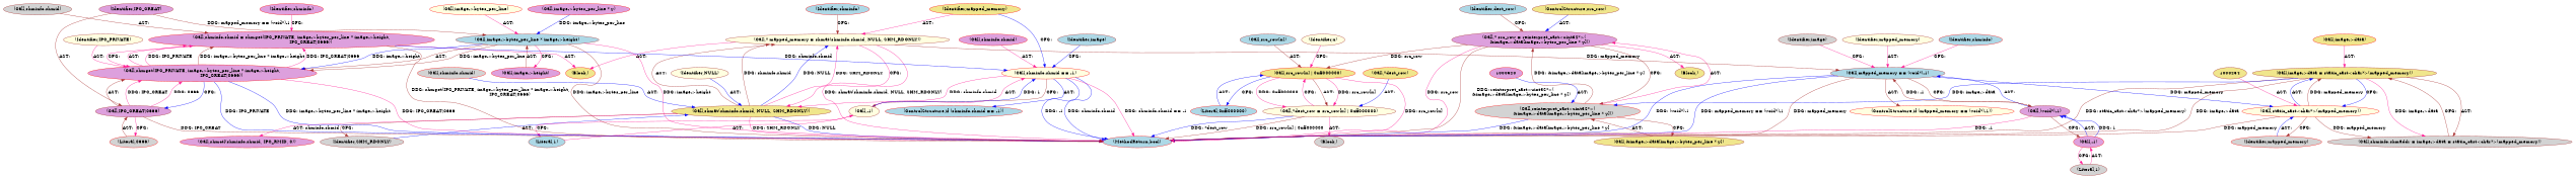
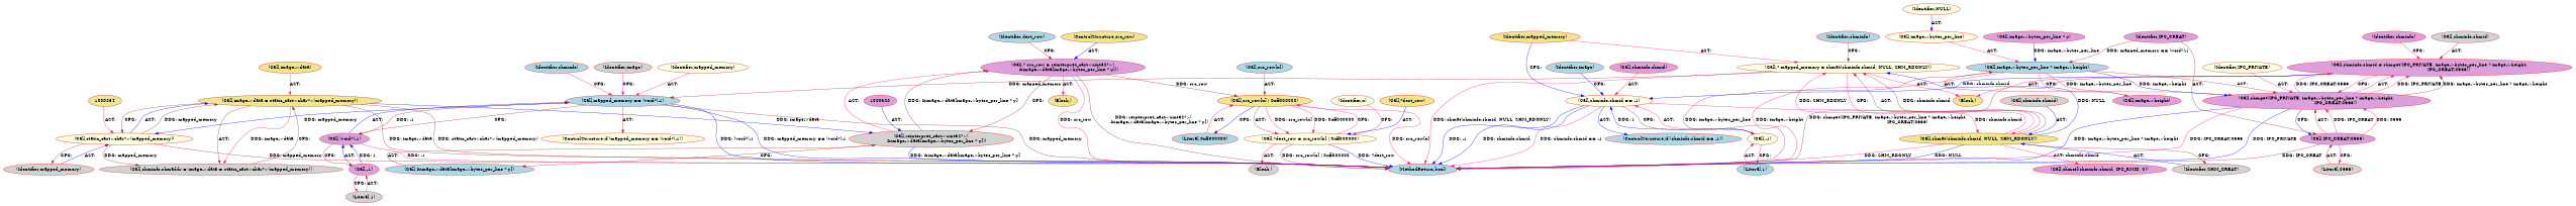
  digraph {
    node [color=brown fillcolor=plum style=filled]
    edge [color=deeppink]
    n1 [color=red fillcolor=khaki label="(Call,src_row[x] | 0xff000000)"]
    n2 [fillcolor=lightyellow label="(Call,*dest_row = src_row[x] | 0xff000000)"]
    n3 [color=red fillcolor=lightblue label="(Literal,0xff000000)"]
    n4 [color=red fillcolor=lightblue label="(MethodReturn,bool)"]
    n5 [fillcolor=lightgrey label="(Block,)"]
    n6 [label="(Call,* src_row = reinterpret_cast<uint32*>(\n        &image->data[image->bytes_per_line * y]))"]
    n7 [color=red fillcolor=lightgrey label="(Call,reinterpret_cast<uint32*>(\n        &image->data[image->bytes_per_line * y]))"]
    n8 [fillcolor=khaki label="(Block,)"]
-   n9 [fillcolor=khaki label="(Call,&image->data[image->bytes_per_line * y])"]
+   n9 [fillcolor=lightblue label="(Call,&image->data[image->bytes_per_line * y])"]
    n10 [fillcolor=khaki label="(Call,image->data = static_cast<char*>(mapped_memory))"]
    n11 [color=red fillcolor=lightyellow label="(Call,static_cast<char*>(mapped_memory))"]
    n12 [fillcolor=lightgrey label="(Call,shminfo.shmaddr = image->data = static_cast<char*>(mapped_memory))"]
    n13 [color=red fillcolor=lightgrey label="(Identifier,mapped_memory)"]
    n14 [fillcolor=lightblue label="(Call,mapped_memory == (void*)-1)"]
    n15 [label="(Call,(void*)-1)"]
    n16 [color=red fillcolor=lightyellow label="(ControlStructure,if (mapped_memory == (void*)-1))"]
    n17 [color=red label="(Call,-1)"]
    n18 [fillcolor=lightyellow label="(Call,* mapped_memory = shmat(shminfo.shmid, NULL, SHM_RDONLY))"]
    n19 [fillcolor=khaki label="(Call,shmat(shminfo.shmid, NULL, SHM_RDONLY))"]
    n20 [color=red fillcolor=khaki label="(Block,)"]
-   n21 [fillcolor=lightgrey label="(Identifier,SHM_RDONLY)"]
+   n21 [fillcolor=lightgrey label="(Identifier,SHM_CREAT)"]
    n22 [color=red label="(Call,shmctl(shminfo.shmid, IPC_RMID, 0))"]
    n23 [color=red fillcolor=lightyellow label="(Call,shminfo.shmid == -1)"]
    n24 [fillcolor=lightyellow label="(Call,-1)"]
    n25 [color=red fillcolor=lightblue label="(ControlStructure,if (shminfo.shmid == -1))"]
    n26 [fillcolor=lightblue label="(Literal,1)"]
    n27 [color=red label="(Call,shminfo.shmid = shmget(IPC_PRIVATE, image->bytes_per_line * image->height,\n                           IPC_CREAT|0666))"]
    n28 [color=red label="(Call,shmget(IPC_PRIVATE, image->bytes_per_line * image->height,\n                           IPC_CREAT|0666))"]
    n29 [label="(Call,IPC_CREAT|0666)"]
    n30 [color=red fillcolor=lightgrey label="(Literal,0666)"]
    n31 [fillcolor=lightblue label="(Call,image->bytes_per_line * image->height)"]
    n32 [color=red label="(Call,image->height)"]
    n33 [color=red label="(Call,image->bytes_per_line * y)"]
    n34 [fillcolor=lightgrey label="(Literal,1)"]
    n35 [fillcolor=lightyellow label="(Identifier,x)"]
    n36 [fillcolor=khaki label="(ControlStructure,src_row)"]
    n37 [color=red fillcolor=lightblue label="(Identifier,shminfo)"]
    n38 [fillcolor=lightgrey label="(Call,shminfo.shmid)"]
    n39 [color=red fillcolor=lightgrey label="(Call,shminfo.shmid)"]
    n40 [label="(Identifier,IPC_CREAT)"]
    n41 [color=red label="(Identifier,shminfo)"]
    n42 [fillcolor=lightyellow label="(Identifier,IPC_PRIVATE)"]
    n43 [color=red fillcolor=lightyellow label="(Call,image->bytes_per_line)"]
    n44 [fillcolor=lightblue label="(Call,src_row[x])"]
    n45 [fillcolor=lightblue label="(Identifier,image)"]
    n46 [color=red label="(Call,shminfo.shmid)"]
    n47 [color=red fillcolor=khaki label="(Identifier,mapped_memory)"]
    n48 [fillcolor=lightgrey label="(Identifier,image)"]
    n49 [color=red fillcolor=khaki label="(Call,*dest_row)"]
    n50 [fillcolor=lightblue label="(Identifier,dest_row)"]
    n51 [color=red fillcolor=lightblue label="(Identifier,shminfo)"]
    n52 [color=red fillcolor=khaki label="(Call,image->data)"]
    n53 [fillcolor=lightyellow label="(Identifier,mapped_memory)"]
    n54 [fillcolor=lightyellow label="(Identifier,NULL)"]
    1000320 [color=red]
    1000234 [fillcolor=khaki]
    n1 -> n2 [color=brown label="AST: "]
    n1 -> n2 [label="DDG: src_row[x]"]
    n1 -> n2 [label="DDG: 0xff000000"]
    n1 -> n3 [color=blue label="CFG: "]
    n1 -> n4 [label="DDG: src_row[x]"]
    n2 -> n1 [label="CFG: "]
    n2 -> n4 [color=blue label="DDG: *dest_row"]
    n2 -> n4 [color=brown label="DDG: src_row[x] | 0xff000000"]
    n2 -> n5 [label="AST: "]
-   n3 -> n1 [color=blue label="AST: "]
+   n3 -> n1 [label="AST: "]
    n6 -> n1 [color=brown label="DDG: src_row"]
    n6 -> n4 [label="DDG: src_row"]
    n6 -> n4 [color=brown label="DDG: reinterpret_cast<uint32*>(\n        &image->data[image->bytes_per_line * y])"]
    n6 -> n7 [color=brown label="CFG: "]
    n6 -> n8 [label="AST: "]
    n7 -> n4 [color=blue label="DDG: &image->data[image->bytes_per_line * y]"]
    n7 -> n6 [label="AST: "]
    n7 -> n6 [color=brown label="DDG: &image->data[image->bytes_per_line * y]"]
    n7 -> n9 [color=brown label="CFG: "]
    n9 -> n7 [color=brown label="AST: "]
    n10 -> n4 [color=brown label="DDG: static_cast<char*>(mapped_memory)"]
    n10 -> n4 [color=brown label="DDG: image->data"]
    n10 -> n7 [color=blue label="DDG: image->data"]
-   n10 -> n11 [color=blue label="CFG: "]
+   n10 -> n11 [color=brown label="CFG: "]
    n10 -> n12 [color=brown label="AST: "]
    n10 -> n12 [label="DDG: image->data"]
    n11 -> n4 [color=brown label="DDG: mapped_memory"]
    n11 -> n10 [color=blue label="AST: "]
    n11 -> n10 [color=brown label="DDG: mapped_memory"]
    n11 -> n12 [color=brown label="DDG: mapped_memory"]
    n11 -> n13 [color=brown label="CFG: "]
    n12 -> n10 [color=brown label="CFG: "]
    n13 -> n11 [color=blue label="AST: "]
    n14 -> n4 [color=blue label="DDG: (void*)-1"]
    n14 -> n4 [color=blue label="DDG: mapped_memory == (void*)-1"]
    n14 -> n4 [color=brown label="DDG: mapped_memory"]
    n14 -> n11 [color=blue label="DDG: mapped_memory"]
    n14 -> n15 [color=brown label="CFG: "]
    n14 -> n16 [color=brown label="AST: "]
    n15 -> n4 [label="DDG: -1"]
    n15 -> n14 [color=blue label="AST: "]
    n15 -> n14 [color=brown label="DDG: -1"]
    n15 -> n17 [color=brown label="CFG: "]
    n17 -> n15 [color=blue label="AST: "]
    n17 -> n15 [color=blue label="DDG: 1"]
    n17 -> n34 [label="CFG: "]
    n18 -> n4 [label="DDG: shmat(shminfo.shmid, NULL, SHM_RDONLY)"]
    n18 -> n14 [color=brown label="DDG: mapped_memory"]
    n18 -> n19 [label="CFG: "]
    n18 -> n20 [label="AST: "]
    n19 -> n4 [label="DDG: SHM_RDONLY"]
    n19 -> n4 [color=blue label="DDG: NULL"]
    n19 -> n18 [color=brown label="AST: "]
    n19 -> n18 [color=brown label="DDG: shminfo.shmid"]
    n19 -> n18 [color=blue label="DDG: NULL"]
    n19 -> n18 [label="DDG: SHM_RDONLY"]
    n19 -> n21 [color=brown label="CFG: "]
    n19 -> n22 [label="AST: shminfo.shmid"]
    n21 -> n19 [color=blue label="AST: "]
    n23 -> n4 [color=blue label="DDG: shminfo.shmid"]
    n23 -> n4 [label="DDG: shminfo.shmid == -1"]
    n23 -> n4 [color=blue label="DDG: -1"]
    n23 -> n19 [label="DDG: shminfo.shmid"]
    n23 -> n24 [color=brown label="CFG: "]
    n23 -> n25 [color=blue label="AST: "]
    n24 -> n23 [label="AST: "]
    n24 -> n23 [color=blue label="DDG: 1"]
    n24 -> n26 [label="CFG: "]
    n26 -> n24 [label="AST: "]
    n27 -> n4 [color=brown label="DDG: shmget(IPC_PRIVATE, image->bytes_per_line * image->height,\n                           IPC_CREAT|0666)"]
    n27 -> n20 [label="AST: "]
    n27 -> n23 [color=blue label="DDG: shminfo.shmid"]
    n27 -> n28 [label="CFG: "]
    n28 -> n4 [color=blue label="DDG: image->bytes_per_line * image->height"]
    n28 -> n4 [label="DDG: IPC_CREAT|0666"]
    n28 -> n4 [color=blue label="DDG: IPC_PRIVATE"]
    n28 -> n27 [label="AST: "]
    n28 -> n27 [label="DDG: IPC_PRIVATE"]
    n28 -> n27 [color=brown label="DDG: image->bytes_per_line * image->height"]
    n28 -> n27 [label="DDG: IPC_CREAT|0666"]
    n28 -> n29 [color=blue label="CFG: "]
    n29 -> n4 [color=brown label="DDG: IPC_CREAT"]
    n29 -> n28 [color=brown label="AST: "]
    n29 -> n28 [label="DDG: IPC_CREAT"]
    n29 -> n28 [label="DDG: 0666"]
    n29 -> n30 [label="CFG: "]
    n30 -> n29 [color=brown label="AST: "]
    n31 -> n4 [label="DDG: image->height"]
    n31 -> n4 [color=brown label="DDG: image->bytes_per_line"]
    n31 -> n28 [color=brown label="AST: "]
    n31 -> n28 [color=brown label="DDG: image->bytes_per_line"]
    n31 -> n28 [color=blue label="DDG: image->height"]
    n31 -> n32 [label="CFG: "]
    n32 -> n31 [color=brown label="AST: "]
    n33 -> n31 [color=blue label="DDG: image->bytes_per_line"]
    n34 -> n17 [label="AST: "]
-   n35 -> n1 [label="CFG: "]
+   n35 -> n2 [label="CFG: "]
    n36 -> n6 [color=blue label="AST: "]
    n37 -> n14 [label="CFG: "]
    n38 -> n27 [color=brown label="AST: "]
    n39 -> n19 [color=blue label="AST: "]
    n40 -> n29 [color=brown label="AST: "]
    n40 -> n31 [color=brown label="DDG: mapped_memory == (void*)-1"]
    n41 -> n27 [label="CFG: "]
    n42 -> n28 [label="AST: "]
    n43 -> n31 [label="AST: "]
    n44 -> n1 [color=brown label="AST: "]
    n45 -> n23 [color=blue label="CFG: "]
    n46 -> n23 [label="AST: "]
    n47 -> n18 [label="AST: "]
    n47 -> n23 [color=blue label="CFG: "]
    n48 -> n14 [label="CFG: "]
    n49 -> n2 [color=blue label="AST: "]
    n50 -> n6 [color=brown label="CFG: "]
    n51 -> n18 [color=brown label="CFG: "]
    n52 -> n10 [label="AST: "]
    n53 -> n14 [label="AST: "]
-   n54 -> n19 [color=blue label="AST: "]
+   n54 -> n43 [color=blue label="AST: "]
    1000320 -> n7 [color=blue label="AST: "]
    1000234 -> n11 [label="AST: "]
  }
